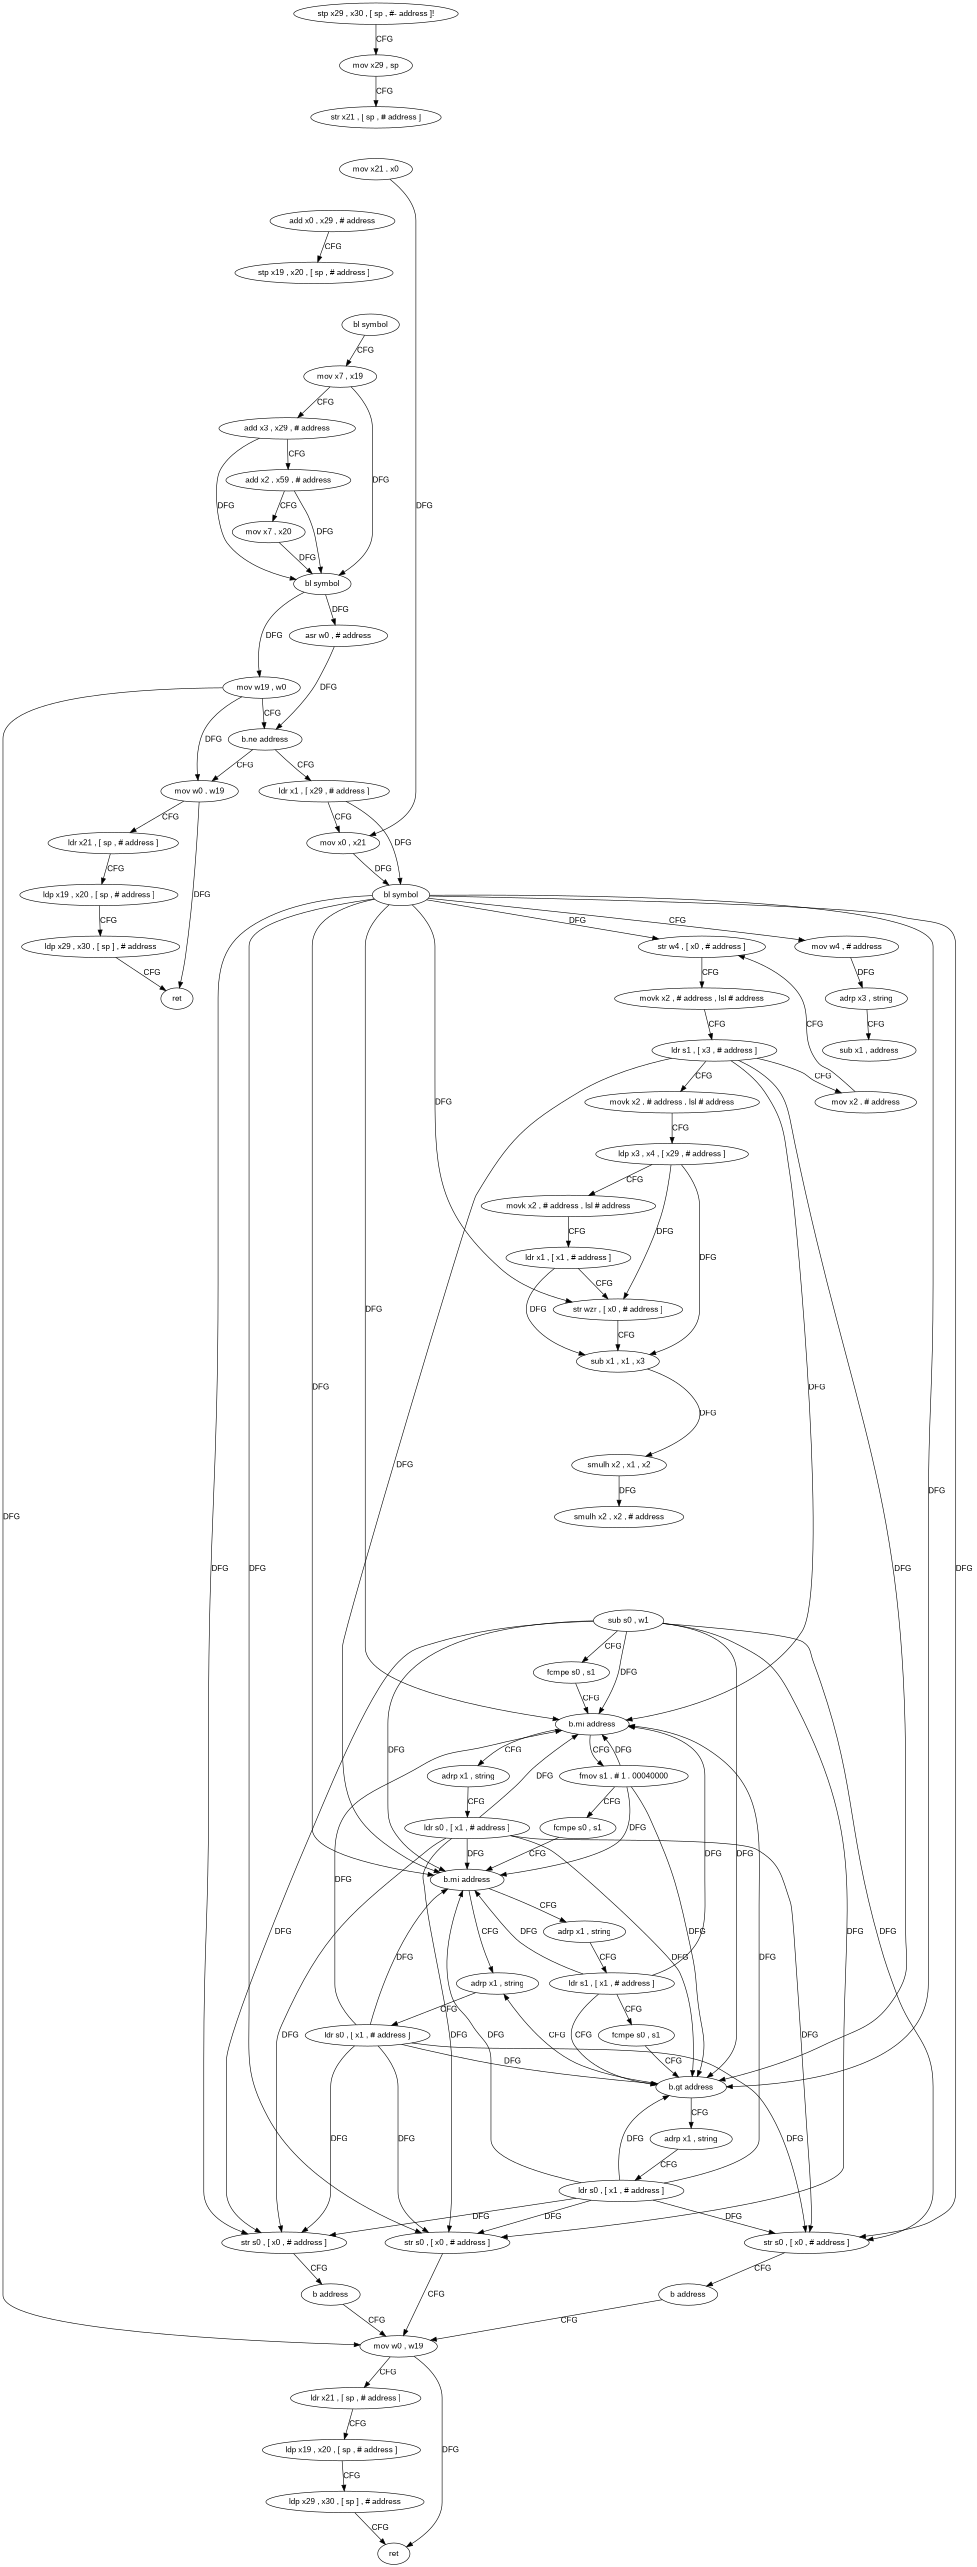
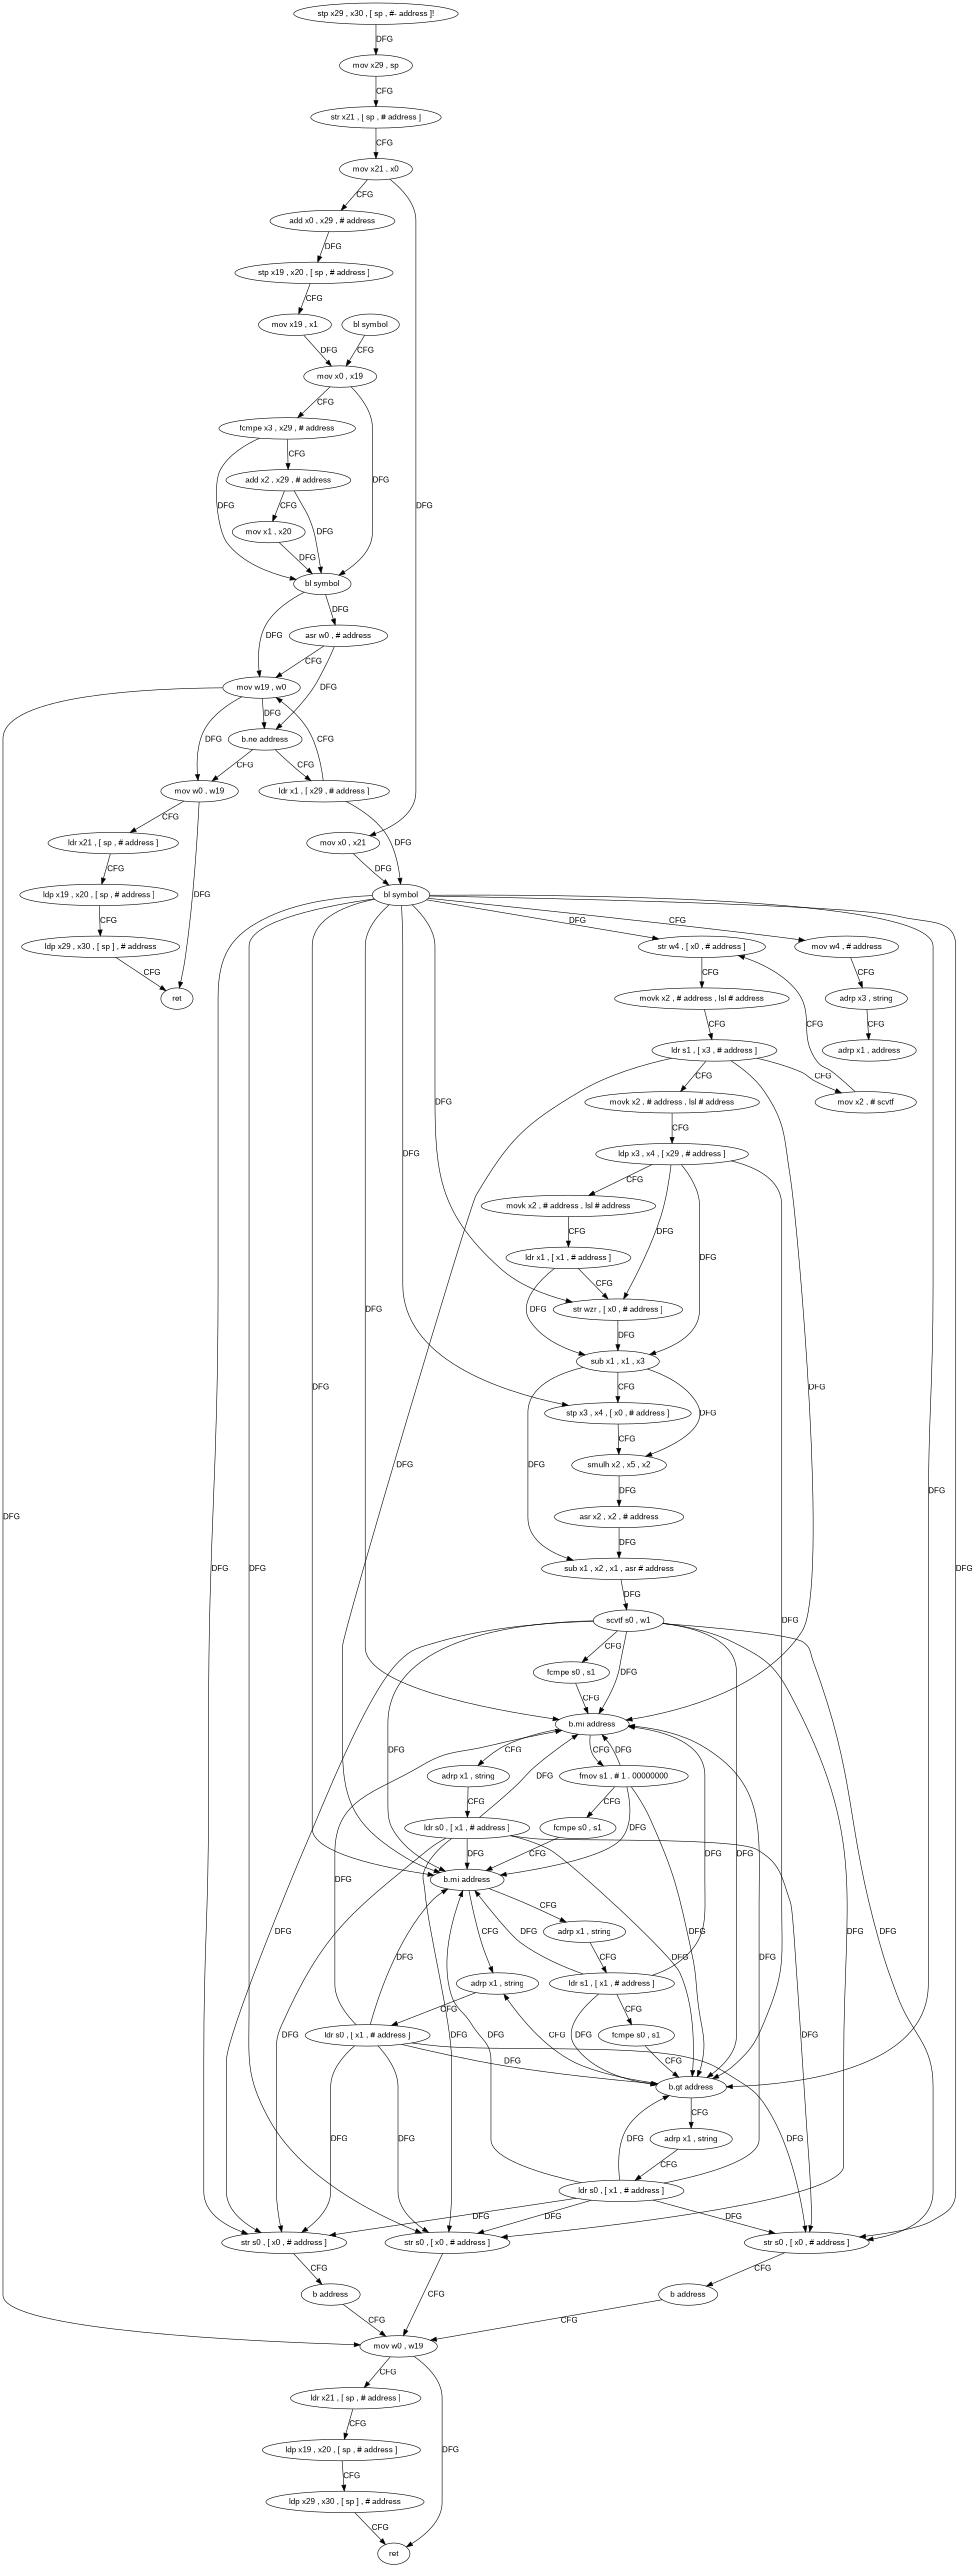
  digraph {
    fontname="Liberation Sans"
    node [fontname="Liberation Sans"]
    edge [fontname="Liberation Sans"]
    n1 [label="stp x29 , x30 , [ sp , #- address ]!"]
    n2 [label="mov x29 , sp"]
    n3 [label="str x21 , [ sp , # address ]"]
    n4 [label="mov x21 , x0"]
    n5 [label="add x0 , x29 , # address"]
    n6 [label="mov x0 , x21"]
    n7 [label="stp x19 , x20 , [ sp , # address ]"]
    n8 [label="bl symbol"]
-   n10 [label="mov x7 , x19"]
-   n11 [label="add x3 , x29 , # address"]
+   n9 [label="mov x19 , x1"]
+   n10 [label="mov x0 , x19"]
+   n11 [label="fcmpe x3 , x29 , # address"]
    n12 [label="bl symbol"]
    n13 [label="bl symbol"]
-   n14 [label="mov x7 , x20"]
-   n15 [label="add x2 , x59 , # address"]
+   n14 [label="mov x1 , x20"]
+   n15 [label="add x2 , x29 , # address"]
    n16 [label="asr w0 , # address"]
    n17 [label="mov w19 , w0"]
    n18 [label="b.ne address"]
    n19 [label="mov w0 , w19"]
    n20 [label="mov w0 , w19"]
    n21 [label="ldr x1 , [ x29 , # address ]"]
    n22 [label="ldr x21 , [ sp , # address ]"]
    n23 [label=ret]
    n24 [label="ldr x21 , [ sp , # address ]"]
    n25 [label=ret]
    n26 [label="mov w4 , # address"]
    n27 [label="str w4 , [ x0 , # address ]"]
    n28 [label="str wzr , [ x0 , # address ]"]
+   n29 [label="stp x3 , x4 , [ x0 , # address ]"]
    n30 [label="b.mi address"]
    n31 [label="str s0 , [ x0 , # address ]"]
    n32 [label="b.mi address"]
    n33 [label="str s0 , [ x0 , # address ]"]
    n34 [label="b.gt address"]
    n35 [label="str s0 , [ x0 , # address ]"]
    n36 [label="ldp x19 , x20 , [ sp , # address ]"]
    n37 [label="adrp x3 , string"]
    n38 [label="movk x2 , # address , lsl # address"]
    n39 [label="sub x1 , x1 , x3"]
-   n40 [label="smulh x2 , x1 , x2"]
+   n40 [label="smulh x2 , x5 , x2"]
    n41 [label="adrp x1 , string"]
-   n42 [label="fmov s1 , # 1 . 00040000"]
+   n42 [label="fmov s1 , # 1 . 00000000"]
    n43 [label="b address"]
    n44 [label="adrp x1 , string"]
    n45 [label="adrp x1 , string"]
    n46 [label="b address"]
    n47 [label="adrp x1 , string"]
-   n48 [label="sub x1 , address"]
-   n49 [label="mov x2 , # address"]
+   n48 [label="adrp x1 , address"]
+   n49 [label="mov x2 , # scvtf"]
    n50 [label="ldr s1 , [ x3 , # address ]"]
    n51 [label="movk x2 , # address , lsl # address"]
    n52 [label="ldp x3 , x4 , [ x29 , # address ]"]
    n53 [label="movk x2 , # address , lsl # address"]
    n54 [label="ldr x1 , [ x1 , # address ]"]
-   n56 [label="smulh x2 , x2 , # address"]
-   n57 [label="sub s0 , w1"]
+   n55 [label="sub x1 , x2 , x1 , asr # address"]
+   n56 [label="asr x2 , x2 , # address"]
+   n57 [label="scvtf s0 , w1"]
    n58 [label="fcmpe s0 , s1"]
    n59 [label="ldr s0 , [ x1 , # address ]"]
    n60 [label="fcmpe s0 , s1"]
    n61 [label="ldp x29 , x30 , [ sp ] , # address"]
    n62 [label="ldp x19 , x20 , [ sp , # address ]"]
    n63 [label="ldr s0 , [ x1 , # address ]"]
    n64 [label="ldr s1 , [ x1 , # address ]"]
    n65 [label="fcmpe s0 , s1"]
    n66 [label="ldp x29 , x30 , [ sp ] , # address"]
    n67 [label="ldr s0 , [ x1 , # address ]"]
-   n1 -> n2 [label=CFG]
+   n1 -> n2 [label=DFG]
    n2 -> n3 [label=CFG]
+   n3 -> n4 [label=CFG]
+   n4 -> n5 [label=CFG]
    n4 -> n6 [label=DFG]
-   n5 -> n7 [label=CFG]
+   n5 -> n7 [label=DFG]
    n6 -> n8 [label=DFG]
+   n7 -> n9 [label=CFG]
    n8 -> n26 [label=CFG]
    n8 -> n27 [label=DFG]
    n8 -> n28 [label=DFG]
+   n8 -> n29 [label=DFG]
    n8 -> n30 [label=DFG]
    n8 -> n31 [label=DFG]
    n8 -> n32 [label=DFG]
    n8 -> n33 [label=DFG]
    n8 -> n34 [label=DFG]
    n8 -> n35 [label=DFG]
+   n9 -> n10 [label=DFG]
    n10 -> n11 [label=CFG]
    n10 -> n12 [label=DFG]
    n11 -> n12 [label=DFG]
    n11 -> n15 [label=CFG]
    n12 -> n16 [label=DFG]
    n12 -> n17 [label=DFG]
    n13 -> n10 [label=CFG]
    n14 -> n12 [label=DFG]
    n15 -> n12 [label=DFG]
    n15 -> n14 [label=CFG]
+   n16 -> n17 [label=CFG]
    n16 -> n18 [label=DFG]
-   n17 -> n18 [label=CFG]
+   n17 -> n18 [label=DFG]
    n17 -> n19 [label=DFG]
    n17 -> n20 [label=DFG]
    n18 -> n19 [label=CFG]
    n18 -> n21 [label=CFG]
    n19 -> n22 [label=CFG]
    n19 -> n23 [label=DFG]
    n20 -> n24 [label=CFG]
    n20 -> n25 [label=DFG]
-   n21 -> n6 [label=CFG]
+   n21 -> n17 [label=CFG]
    n21 -> n8 [label=DFG]
    n22 -> n36 [label=CFG]
    n24 -> n62 [label=CFG]
-   n26 -> n37 [label=DFG]
+   n26 -> n37 [label=CFG]
    n27 -> n38 [label=CFG]
-   n28 -> n39 [label=CFG]
+   n28 -> n39 [label=DFG]
+   n29 -> n40 [label=CFG]
    n30 -> n41 [label=CFG]
    n30 -> n42 [label=CFG]
    n31 -> n43 [label=CFG]
    n32 -> n44 [label=CFG]
    n32 -> n45 [label=CFG]
    n33 -> n46 [label=CFG]
    n34 -> n44 [label=CFG]
    n34 -> n47 [label=CFG]
    n35 -> n20 [label=CFG]
    n36 -> n61 [label=CFG]
    n37 -> n48 [label=CFG]
    n38 -> n50 [label=CFG]
+   n39 -> n29 [label=CFG]
    n39 -> n40 [label=DFG]
+   n39 -> n55 [label=DFG]
    n40 -> n56 [label=DFG]
    n41 -> n59 [label=CFG]
    n42 -> n30 [label=DFG]
    n42 -> n32 [label=DFG]
    n42 -> n34 [label=DFG]
    n42 -> n60 [label=CFG]
    n43 -> n20 [label=CFG]
    n44 -> n63 [label=CFG]
    n45 -> n64 [label=CFG]
    n46 -> n20 [label=CFG]
    n47 -> n67 [label=CFG]
    n49 -> n27 [label=CFG]
    n50 -> n30 [label=DFG]
    n50 -> n32 [label=DFG]
-   n50 -> n34 [label=DFG]
+   n52 -> n34 [label=DFG]
    n50 -> n49 [label=CFG]
    n50 -> n51 [label=CFG]
    n51 -> n52 [label=CFG]
    n52 -> n28 [label=DFG]
    n52 -> n39 [label=DFG]
    n52 -> n53 [label=CFG]
    n53 -> n54 [label=CFG]
    n54 -> n28 [label=CFG]
    n54 -> n39 [label=DFG]
+   n55 -> n57 [label=DFG]
+   n56 -> n55 [label=DFG]
    n57 -> n30 [label=DFG]
    n57 -> n31 [label=DFG]
    n57 -> n32 [label=DFG]
    n57 -> n33 [label=DFG]
    n57 -> n34 [label=DFG]
    n57 -> n35 [label=DFG]
    n57 -> n58 [label=CFG]
    n58 -> n30 [label=CFG]
    n59 -> n30 [label=DFG]
    n59 -> n31 [label=DFG]
    n59 -> n32 [label=DFG]
    n59 -> n33 [label=DFG]
    n59 -> n34 [label=DFG]
    n59 -> n35 [label=DFG]
    n60 -> n32 [label=CFG]
    n61 -> n23 [label=CFG]
    n62 -> n66 [label=CFG]
    n63 -> n30 [label=DFG]
    n63 -> n31 [label=DFG]
    n63 -> n32 [label=DFG]
    n63 -> n33 [label=DFG]
    n63 -> n34 [label=DFG]
    n63 -> n35 [label=DFG]
    n64 -> n30 [label=DFG]
    n64 -> n32 [label=DFG]
-   n64 -> n34 [label=CFG]
+   n64 -> n34 [label=DFG]
    n64 -> n65 [label=CFG]
    n65 -> n34 [label=CFG]
    n66 -> n25 [label=CFG]
    n67 -> n30 [label=DFG]
    n67 -> n31 [label=DFG]
    n67 -> n32 [label=DFG]
    n67 -> n33 [label=DFG]
    n67 -> n34 [label=DFG]
    n67 -> n35 [label=DFG]
  }
